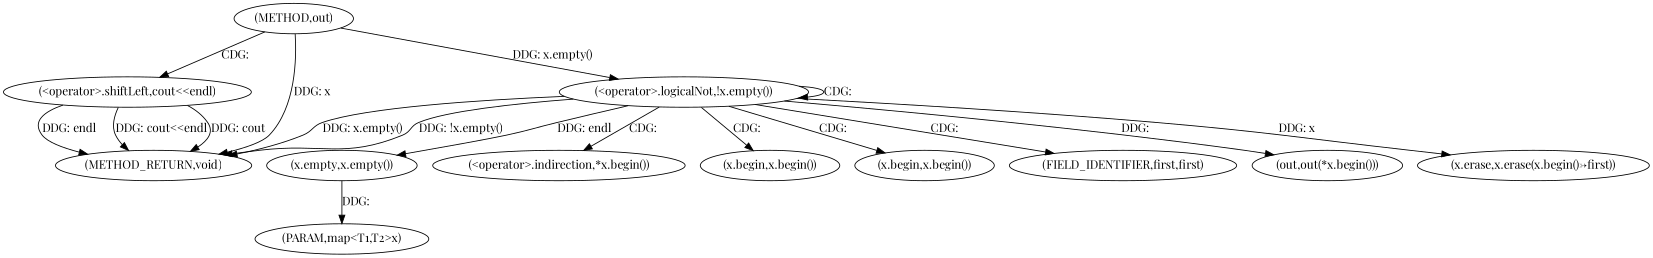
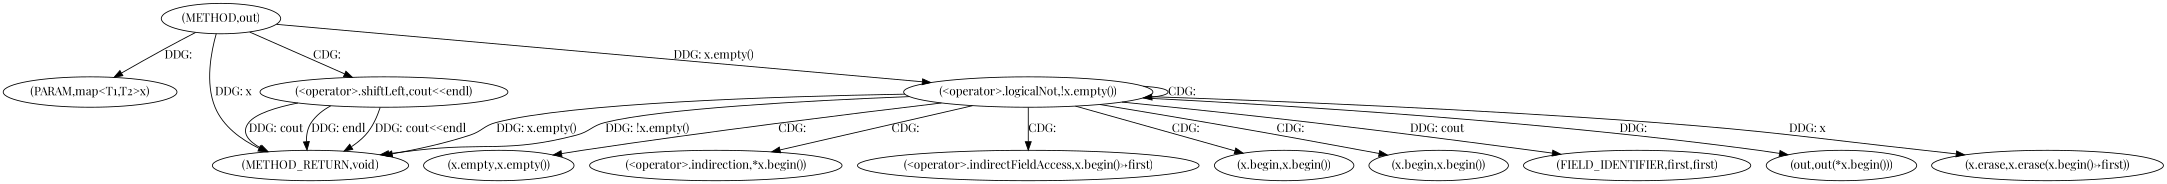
  digraph {
    fontname="Playfair Display"
    node [fontname="Playfair Display"]
    edge [fontname="Playfair Display"]
    n1 [label="(METHOD,out)"]
    n2 [label="(PARAM,map<T1,T2>x)"]
    n3 [label="(<operator>.shiftLeft,cout<<endl)"]
    n4 [label="(<operator>.logicalNot,!x.empty())"]
    n5 [label="(METHOD_RETURN,void)"]
    n6 [label="(out,out(*x.begin()))"]
    n7 [label="(x.erase,x.erase(x.begin()->first))"]
    n8 [label="(x.empty,x.empty())"]
    n9 [label="(<operator>.indirection,*x.begin())"]
+   n10 [label="(<operator>.indirectFieldAccess,x.begin()->first)"]
    n11 [label="(x.begin,x.begin())"]
    n12 [label="(x.begin,x.begin())"]
    n13 [label="(FIELD_IDENTIFIER,first,first)"]
-   n8 -> n2 [label="DDG: "]
+   n1 -> n2 [label="DDG: "]
    n1 -> n3 [label="CDG: "]
    n1 -> n4 [label="DDG: x.empty()"]
    n1 -> n5 [label="DDG: x"]
    n3 -> n5 [label="DDG: endl"]
    n3 -> n5 [label="DDG: cout<<endl"]
    n3 -> n5 [label="DDG: cout"]
    n4 -> n4 [label="CDG: "]
    n4 -> n5 [label="DDG: x.empty()"]
    n4 -> n5 [label="DDG: !x.empty()"]
    n4 -> n6 [label="DDG: "]
    n4 -> n7 [label="DDG: x"]
-   n4 -> n8 [label="DDG: endl"]
+   n4 -> n8 [label="CDG: "]
    n4 -> n9 [label="CDG: "]
+   n4 -> n10 [label="CDG: "]
    n4 -> n11 [label="CDG: "]
    n4 -> n12 [label="CDG: "]
-   n4 -> n13 [label="CDG: "]
+   n4 -> n13 [label="DDG: cout"]
  }
